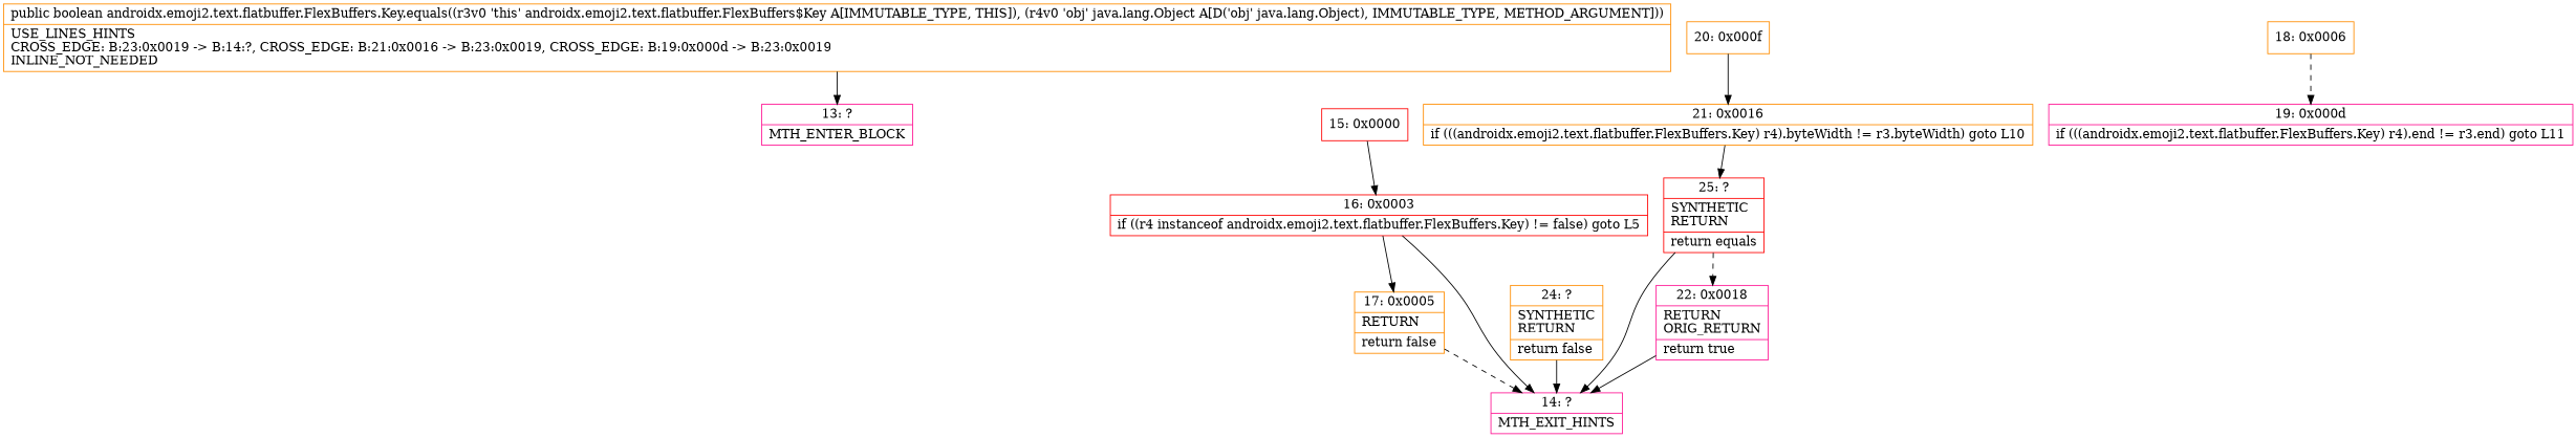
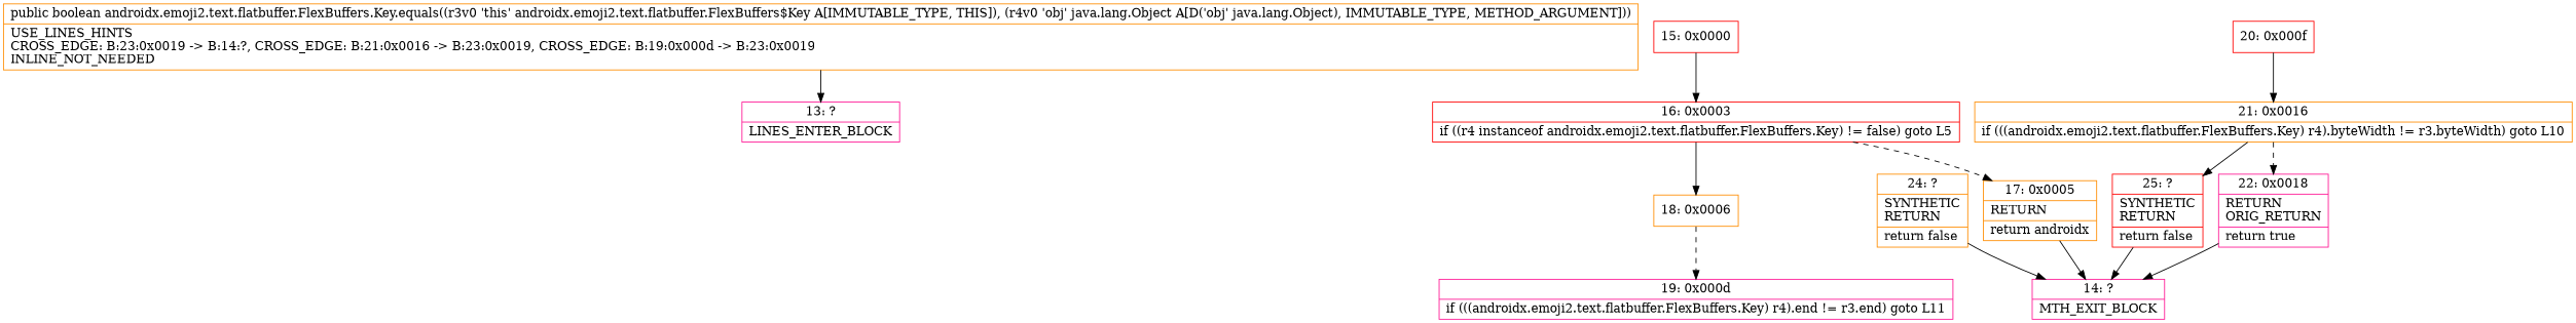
  digraph {
    node [color=darkorange shape=record]
-   n1 [color=deeppink label="{13\:\ ?|MTH_ENTER_BLOCK\l}"]
+   n1 [color=deeppink label="{13\:\ ?|LINES_ENTER_BLOCK\l}"]
    n2 [color=red label="{15\:\ 0x0000}"]
    n3 [color=red label="{16\:\ 0x0003|if ((r4 instanceof androidx.emoji2.text.flatbuffer.FlexBuffers.Key) != false) goto L5\l}"]
-   n4 [label="{17\:\ 0x0005|RETURN\l|return false\l}"]
+   n4 [label="{17\:\ 0x0005|RETURN\l|return androidx\l}"]
    n5 [label="{18\:\ 0x0006}"]
-   n6 [color=deeppink label="{14\:\ ?|MTH_EXIT_HINTS\l}"]
+   n6 [color=deeppink label="{14\:\ ?|MTH_EXIT_BLOCK\l}"]
    n7 [color=deeppink label="{19\:\ 0x000d|if (((androidx.emoji2.text.flatbuffer.FlexBuffers.Key) r4).end != r3.end) goto L11\l}"]
-   n8 [label="{20\:\ 0x000f}"]
+   n8 [color=red label="{20\:\ 0x000f}"]
    n9 [label="{21\:\ 0x0016|if (((androidx.emoji2.text.flatbuffer.FlexBuffers.Key) r4).byteWidth != r3.byteWidth) goto L10\l}"]
    n10 [label="{24\:\ ?|SYNTHETIC\lRETURN\l|return false\l}"]
    n11 [color=deeppink label="{22\:\ 0x0018|RETURN\lORIG_RETURN\l|return true\l}"]
-   n12 [color=red label="{25\:\ ?|SYNTHETIC\lRETURN\l|return equals\l}"]
+   n12 [color=red label="{25\:\ ?|SYNTHETIC\lRETURN\l|return false\l}"]
    n13 [label="{public boolean androidx.emoji2.text.flatbuffer.FlexBuffers.Key.equals((r3v0 'this' androidx.emoji2.text.flatbuffer.FlexBuffers$Key A[IMMUTABLE_TYPE, THIS]), (r4v0 'obj' java.lang.Object A[D('obj' java.lang.Object), IMMUTABLE_TYPE, METHOD_ARGUMENT]))  | USE_LINES_HINTS\lCROSS_EDGE: B:23:0x0019 \-\> B:14:?, CROSS_EDGE: B:21:0x0016 \-\> B:23:0x0019, CROSS_EDGE: B:19:0x000d \-\> B:23:0x0019\lINLINE_NOT_NEEDED\l}"]
    n2 -> n3
-   n3 -> n4 [style=solid]
-   n3 -> n6
-   n4 -> n6 [style=dashed]
+   n3 -> n4 [style=dashed]
+   n3 -> n5
+   n4 -> n6
    n5 -> n7 [style=dashed]
    n8 -> n9
-   n12 -> n11 [style=dashed]
+   n9 -> n11 [style=dashed]
    n9 -> n12
    n10 -> n6
    n11 -> n6
    n12 -> n6
    n13 -> n1
  }
